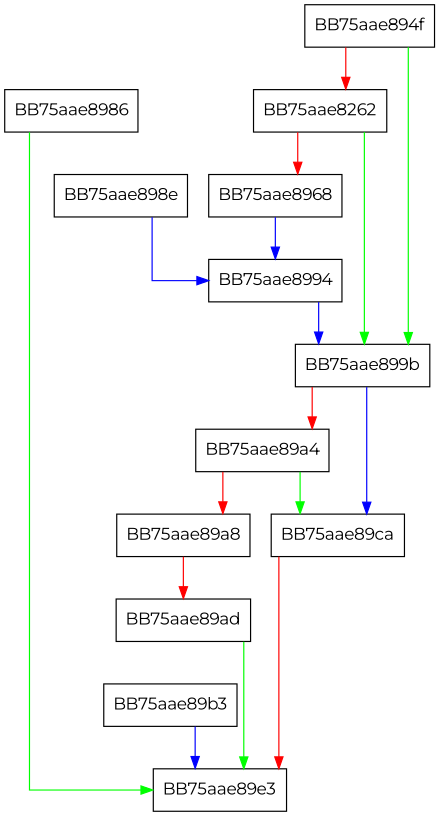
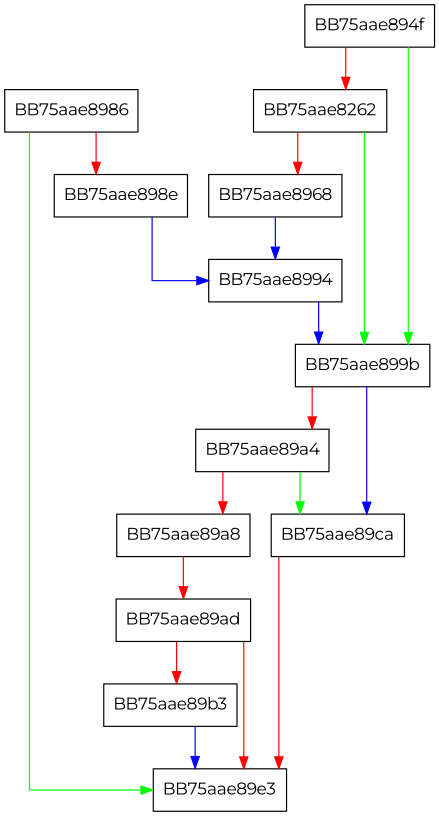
  digraph {
    fontname=Montserrat
    splines=ortho
    node [fontname=Montserrat shape=box]
    edge [color=red fontname=Montserrat]
    BB75aae8986
    BB75aae89e3
    BB75aae898e
    BB75aae894f
    BB75aae899b
    n6 [label=BB75aae8262]
    BB75aae8994
    BB75aae89ca
    BB75aae89a4
    BB75aae8968
    BB75aae89a8
    BB75aae89ad
    BB75aae89b3
    BB75aae8986 -> BB75aae89e3 [color=green]
+   BB75aae8986 -> BB75aae898e
    BB75aae898e -> BB75aae8994 [color=blue]
    BB75aae894f -> BB75aae899b [color=green]
    BB75aae894f -> n6
    BB75aae899b -> BB75aae89ca [color=blue]
    BB75aae899b -> BB75aae89a4
    n6 -> BB75aae899b [color=green]
    n6 -> BB75aae8968
    BB75aae8994 -> BB75aae899b [color=blue]
    BB75aae89ca -> BB75aae89e3
    BB75aae89a4 -> BB75aae89ca [color=green]
    BB75aae89a4 -> BB75aae89a8
    BB75aae8968 -> BB75aae8994 [color=blue]
    BB75aae89a8 -> BB75aae89ad
-   BB75aae89ad -> BB75aae89e3 [color=green]
+   BB75aae89ad -> BB75aae89e3
+   BB75aae89ad -> BB75aae89b3
    BB75aae89b3 -> BB75aae89e3 [color=blue]
  }
